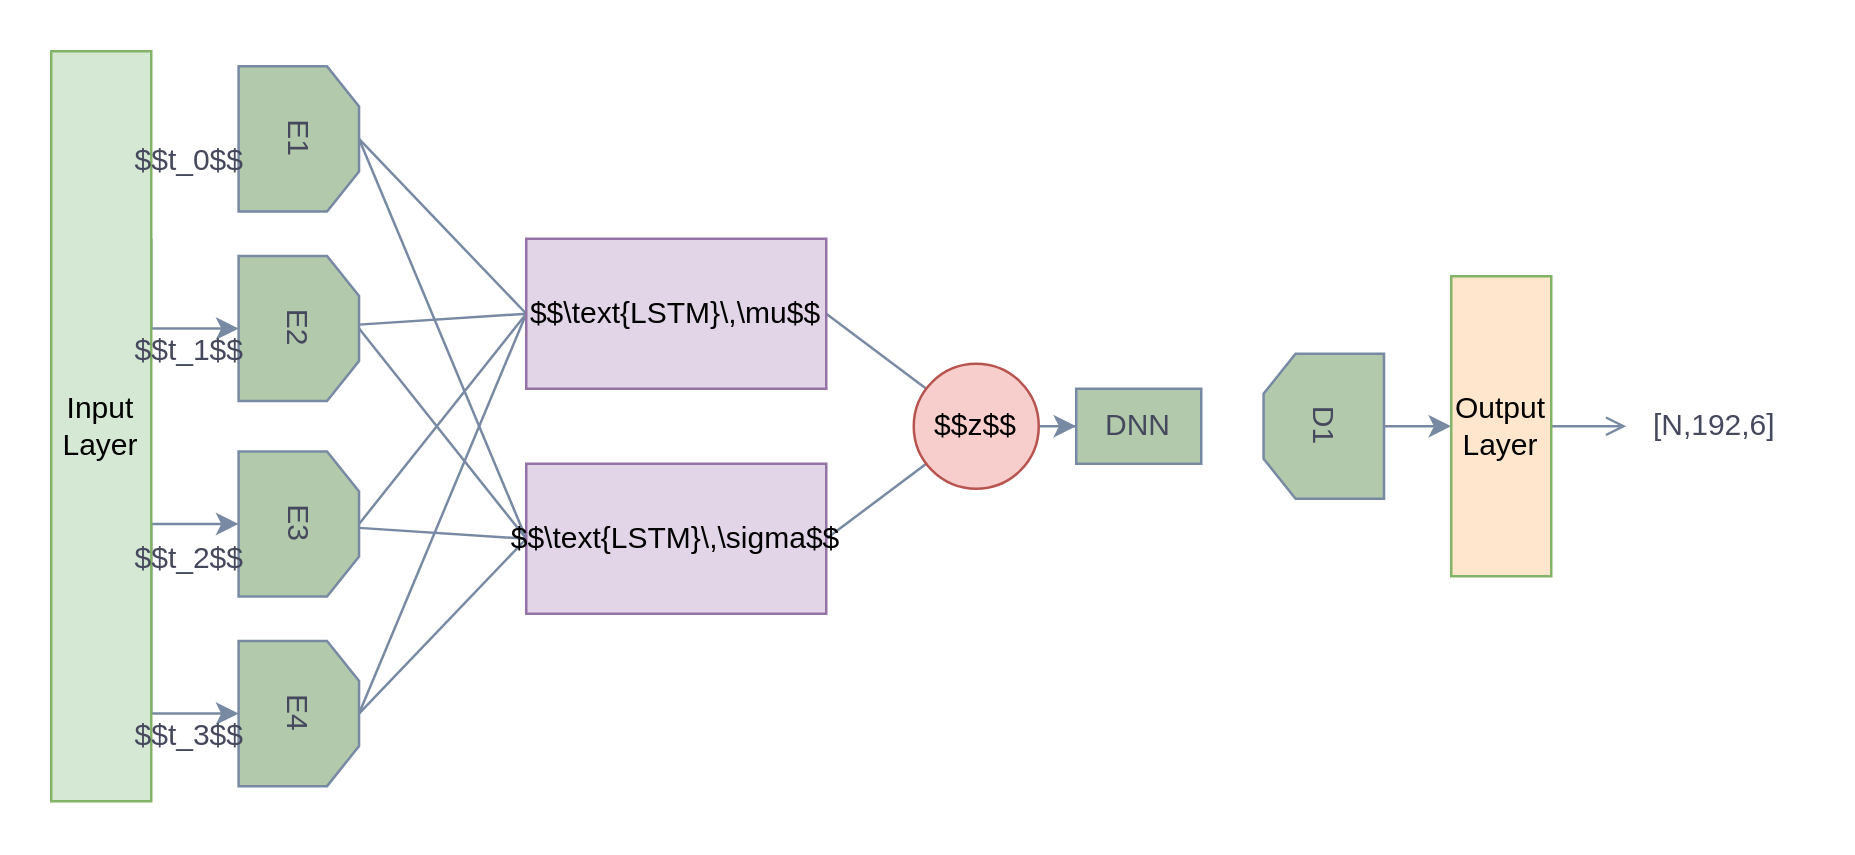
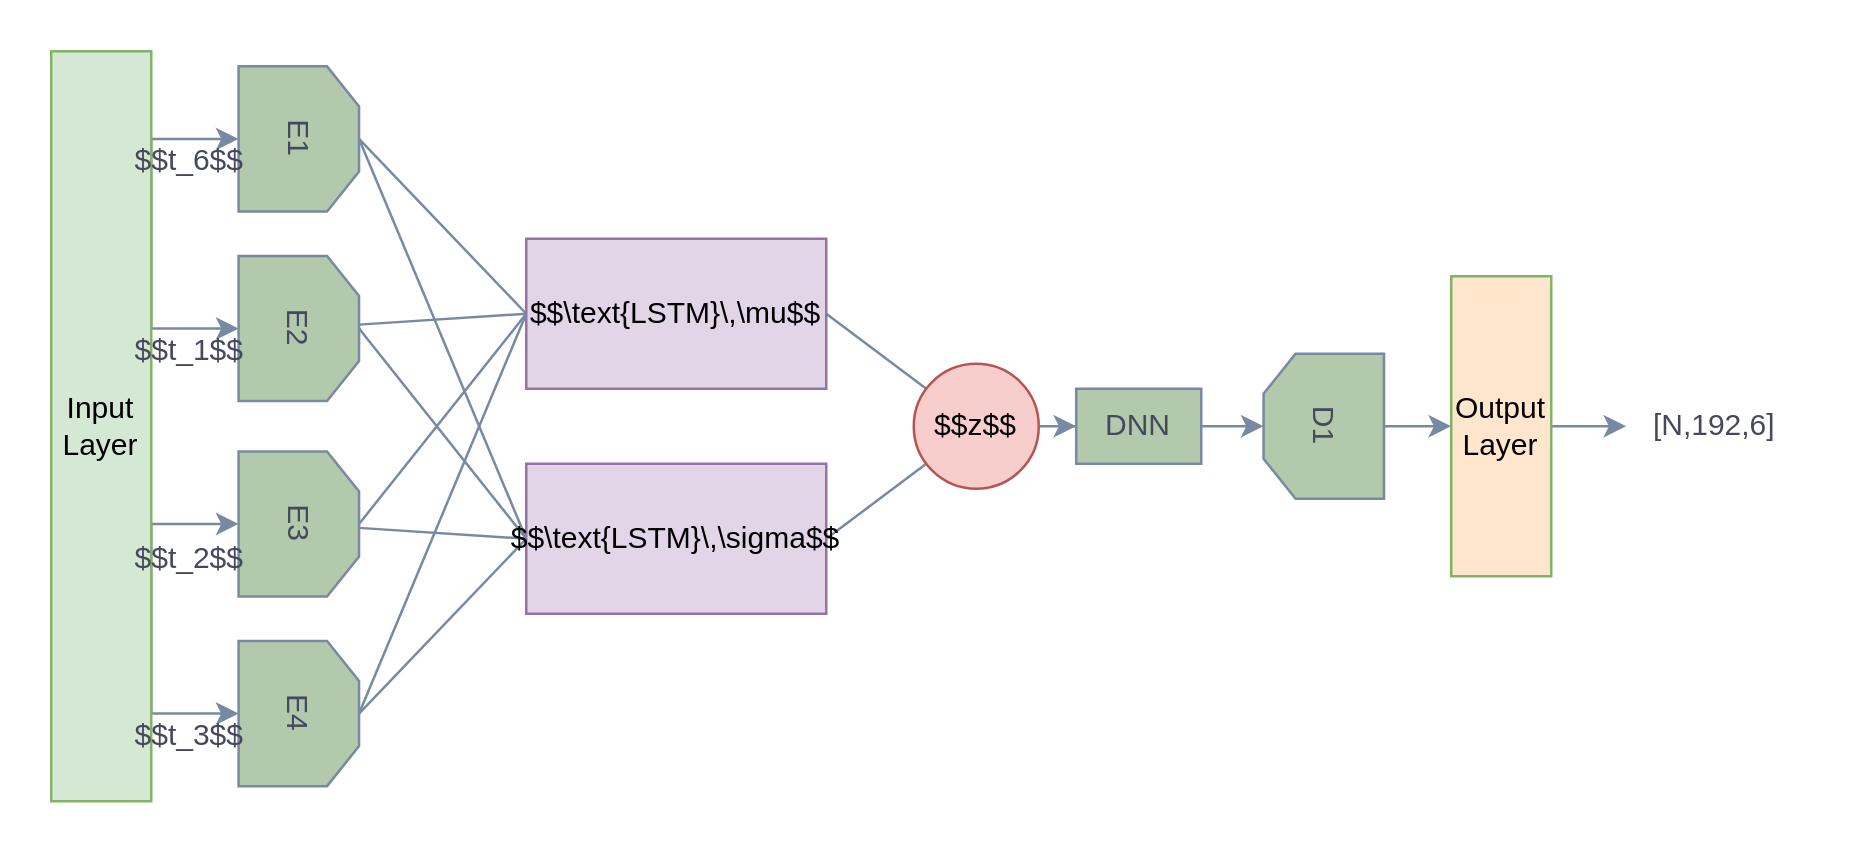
  <mxCell id="0" />
  <mxCell id="1" parent="0" />
+ <mxCell id="2" style="edgeStyle=orthogonalEdgeStyle;rounded=0;orthogonalLoop=1;jettySize=auto;html=1;exitX=1;exitY=0.25;exitDx=0;exitDy=0;entryX=0.5;entryY=1;entryDx=0;entryDy=0;labelBackgroundColor=none;strokeColor=#788AA3;fontColor=default;" parent="1" source="6" target="9" edge="1"><mxGeometry relative="1" as="geometry"><Array as="points"><mxPoint x="60" y="55" /></Array></mxGeometry></mxCell>
  <mxCell id="3" style="edgeStyle=orthogonalEdgeStyle;rounded=0;orthogonalLoop=1;jettySize=auto;html=1;exitX=1;exitY=0.25;exitDx=0;exitDy=0;entryX=0.5;entryY=1;entryDx=0;entryDy=0;labelBackgroundColor=none;strokeColor=#788AA3;fontColor=default;" parent="1" source="6" target="15" edge="1"><mxGeometry relative="1" as="geometry"><Array as="points"><mxPoint x="60" y="130" /><mxPoint x="95" y="130" /></Array></mxGeometry></mxCell>
  <mxCell id="4" style="edgeStyle=orthogonalEdgeStyle;rounded=0;orthogonalLoop=1;jettySize=auto;html=1;exitX=1;exitY=0.75;exitDx=0;exitDy=0;entryX=0.5;entryY=1;entryDx=0;entryDy=0;labelBackgroundColor=none;strokeColor=#788AA3;fontColor=default;" parent="1" source="6" target="18" edge="1"><mxGeometry relative="1" as="geometry"><Array as="points"><mxPoint x="60" y="210" /></Array></mxGeometry></mxCell>
  <mxCell id="5" style="edgeStyle=orthogonalEdgeStyle;rounded=0;orthogonalLoop=1;jettySize=auto;html=1;exitX=1;exitY=0.75;exitDx=0;exitDy=0;entryX=0.5;entryY=1;entryDx=0;entryDy=0;labelBackgroundColor=none;strokeColor=#788AA3;fontColor=default;" parent="1" source="6" target="12" edge="1"><mxGeometry relative="1" as="geometry"><Array as="points"><mxPoint x="60" y="285" /></Array></mxGeometry></mxCell>
  <mxCell id="6" value="Input Layer" style="rounded=0;whiteSpace=wrap;html=1;labelBackgroundColor=none;fillColor=#d5e8d4;strokeColor=#82b366;" parent="1" vertex="1"><mxGeometry x="20" y="20" width="40" height="300" as="geometry" /></mxCell>
  <mxCell id="7" style="rounded=0;orthogonalLoop=1;jettySize=auto;html=1;entryX=0;entryY=0.5;entryDx=0;entryDy=0;endArrow=none;endFill=0;exitX=0.5;exitY=0;exitDx=0;exitDy=0;labelBackgroundColor=none;strokeColor=#788AA3;fontColor=default;" edge="1" parent="1" source="9" target="24"><mxGeometry relative="1" as="geometry" /></mxCell>
  <mxCell id="8" style="rounded=0;orthogonalLoop=1;jettySize=auto;html=1;exitX=0.5;exitY=0;exitDx=0;exitDy=0;entryX=0;entryY=0.5;entryDx=0;entryDy=0;endArrow=none;endFill=0;labelBackgroundColor=none;strokeColor=#788AA3;fontColor=default;" edge="1" parent="1" source="9" target="26"><mxGeometry relative="1" as="geometry" /></mxCell>
  <mxCell id="9" value="E1" style="shape=loopLimit;whiteSpace=wrap;html=1;rotation=90;size=16;labelBackgroundColor=none;fillColor=#B2C9AB;strokeColor=#788AA3;fontColor=#46495D;" parent="1" vertex="1"><mxGeometry x="90" y="30.98" width="58.05" height="48.18" as="geometry" /></mxCell>
  <mxCell id="10" style="rounded=0;orthogonalLoop=1;jettySize=auto;html=1;entryX=0;entryY=0.5;entryDx=0;entryDy=0;endArrow=none;endFill=0;exitX=0.5;exitY=0;exitDx=0;exitDy=0;labelBackgroundColor=none;strokeColor=#788AA3;fontColor=default;" edge="1" parent="1" source="12" target="24"><mxGeometry relative="1" as="geometry" /></mxCell>
  <mxCell id="11" style="rounded=0;orthogonalLoop=1;jettySize=auto;html=1;exitX=0.5;exitY=0;exitDx=0;exitDy=0;entryX=0;entryY=0.5;entryDx=0;entryDy=0;endArrow=none;endFill=0;labelBackgroundColor=none;strokeColor=#788AA3;fontColor=default;" edge="1" parent="1" source="12" target="26"><mxGeometry relative="1" as="geometry" /></mxCell>
  <mxCell id="12" value="E4" style="shape=loopLimit;whiteSpace=wrap;html=1;rotation=90;size=16;labelBackgroundColor=none;fillColor=#B2C9AB;strokeColor=#788AA3;fontColor=#46495D;" parent="1" vertex="1"><mxGeometry x="90" y="260.85" width="58.05" height="48.18" as="geometry" /></mxCell>
  <mxCell id="13" style="rounded=0;orthogonalLoop=1;jettySize=auto;html=1;entryX=0;entryY=0.5;entryDx=0;entryDy=0;endArrow=none;endFill=0;labelBackgroundColor=none;strokeColor=#788AA3;fontColor=default;" edge="1" parent="1" source="15" target="24"><mxGeometry relative="1" as="geometry" /></mxCell>
  <mxCell id="14" style="rounded=0;orthogonalLoop=1;jettySize=auto;html=1;exitX=0.5;exitY=0;exitDx=0;exitDy=0;entryX=0;entryY=0.5;entryDx=0;entryDy=0;endArrow=none;endFill=0;labelBackgroundColor=none;strokeColor=#788AA3;fontColor=default;" edge="1" parent="1" source="15" target="26"><mxGeometry relative="1" as="geometry" /></mxCell>
  <mxCell id="15" value="E2" style="shape=loopLimit;whiteSpace=wrap;html=1;rotation=90;size=16;labelBackgroundColor=none;fillColor=#B2C9AB;strokeColor=#788AA3;fontColor=#46495D;" parent="1" vertex="1"><mxGeometry x="90" y="106.82" width="58.05" height="48.18" as="geometry" /></mxCell>
  <mxCell id="16" style="rounded=0;orthogonalLoop=1;jettySize=auto;html=1;entryX=0;entryY=0.5;entryDx=0;entryDy=0;endArrow=none;endFill=0;labelBackgroundColor=none;strokeColor=#788AA3;fontColor=default;" edge="1" parent="1" source="18" target="26"><mxGeometry relative="1" as="geometry" /></mxCell>
  <mxCell id="17" style="rounded=0;orthogonalLoop=1;jettySize=auto;html=1;exitX=0.5;exitY=0;exitDx=0;exitDy=0;entryX=0;entryY=0.5;entryDx=0;entryDy=0;endArrow=none;endFill=0;labelBackgroundColor=none;strokeColor=#788AA3;fontColor=default;" edge="1" parent="1" source="18" target="24"><mxGeometry relative="1" as="geometry" /></mxCell>
  <mxCell id="18" value="E3" style="shape=loopLimit;whiteSpace=wrap;html=1;rotation=90;size=16;labelBackgroundColor=none;fillColor=#B2C9AB;strokeColor=#788AA3;fontColor=#46495D;" parent="1" vertex="1"><mxGeometry x="90" y="185" width="58.05" height="48.18" as="geometry" /></mxCell>
- <mxCell id="19" value="$$t_0$$" style="text;html=1;align=center;verticalAlign=middle;resizable=0;points=[];autosize=1;strokeColor=none;fillColor=none;labelBackgroundColor=none;fontColor=#46495D;" vertex="1" parent="1"><mxGeometry x="40" y="49.16" width="70" height="30" as="geometry" /></mxCell>
+ <mxCell id="19" value="$$t_6$$" style="text;html=1;align=center;verticalAlign=middle;resizable=0;points=[];autosize=1;strokeColor=none;fillColor=none;labelBackgroundColor=none;fontColor=#46495D;" vertex="1" parent="1"><mxGeometry x="40" y="49.16" width="70" height="30" as="geometry" /></mxCell>
  <mxCell id="20" value="$$t_1$$" style="text;html=1;align=center;verticalAlign=middle;resizable=0;points=[];autosize=1;strokeColor=none;fillColor=none;labelBackgroundColor=none;fontColor=#46495D;" vertex="1" parent="1"><mxGeometry x="40" y="125" width="70" height="30" as="geometry" /></mxCell>
  <mxCell id="21" value="$$t_2$$" style="text;html=1;align=center;verticalAlign=middle;resizable=0;points=[];autosize=1;strokeColor=none;fillColor=none;labelBackgroundColor=none;fontColor=#46495D;" vertex="1" parent="1"><mxGeometry x="40" y="208" width="70" height="30" as="geometry" /></mxCell>
  <mxCell id="22" value="$$t_3$$" style="text;html=1;align=center;verticalAlign=middle;resizable=0;points=[];autosize=1;strokeColor=none;fillColor=none;labelBackgroundColor=none;fontColor=#46495D;" vertex="1" parent="1"><mxGeometry x="40" y="279.03" width="70" height="30" as="geometry" /></mxCell>
  <mxCell id="23" style="rounded=0;orthogonalLoop=1;jettySize=auto;html=1;exitX=1;exitY=0.5;exitDx=0;exitDy=0;endArrow=none;endFill=0;labelBackgroundColor=none;strokeColor=#788AA3;fontColor=default;" edge="1" parent="1" source="24" target="28"><mxGeometry relative="1" as="geometry" /></mxCell>
  <mxCell id="24" value="$$\text{LSTM}\,\mu$$" style="rounded=0;whiteSpace=wrap;html=1;labelBackgroundColor=none;fillColor=#e1d5e7;strokeColor=#9673a6;" vertex="1" parent="1"><mxGeometry x="210" y="95" width="120" height="60" as="geometry" /></mxCell>
  <mxCell id="25" style="rounded=0;orthogonalLoop=1;jettySize=auto;html=1;endArrow=none;endFill=0;exitX=1;exitY=0.5;exitDx=0;exitDy=0;labelBackgroundColor=none;strokeColor=#788AA3;fontColor=default;" edge="1" parent="1" source="26" target="28"><mxGeometry relative="1" as="geometry" /></mxCell>
  <mxCell id="26" value="$$\text{LSTM}\,\sigma$$" style="rounded=0;whiteSpace=wrap;html=1;labelBackgroundColor=none;fillColor=#e1d5e7;strokeColor=#9673a6;" vertex="1" parent="1"><mxGeometry x="210" y="185" width="120" height="60" as="geometry" /></mxCell>
  <mxCell id="27" value="" style="edgeStyle=orthogonalEdgeStyle;rounded=0;orthogonalLoop=1;jettySize=auto;html=1;labelBackgroundColor=none;strokeColor=#788AA3;fontColor=default;entryX=0;entryY=0.5;entryDx=0;entryDy=0;" edge="1" parent="1" source="28" target="30"><mxGeometry relative="1" as="geometry"><mxPoint x="430" y="170" as="targetPoint" /></mxGeometry></mxCell>
  <mxCell id="28" value="$$z$$" style="ellipse;whiteSpace=wrap;html=1;aspect=fixed;labelBackgroundColor=none;fillColor=#f8cecc;strokeColor=#b85450;" vertex="1" parent="1"><mxGeometry x="365" y="145" width="50" height="50" as="geometry" /></mxCell>
+ <mxCell id="29" style="rounded=0;orthogonalLoop=1;jettySize=auto;html=1;entryX=0.5;entryY=1;entryDx=0;entryDy=0;endArrow=classic;endFill=1;exitX=1;exitY=0.5;exitDx=0;exitDy=0;labelBackgroundColor=none;strokeColor=#788AA3;fontColor=default;" edge="1" parent="1" source="30" target="32"><mxGeometry relative="1" as="geometry" /></mxCell>
  <mxCell id="30" value="DNN" style="whiteSpace=wrap;html=1;labelBackgroundColor=none;fillColor=#B2C9AB;strokeColor=#788AA3;fontColor=#46495D;" vertex="1" parent="1"><mxGeometry x="430" y="155" width="50" height="30" as="geometry" /></mxCell>
  <mxCell id="31" value="" style="edgeStyle=orthogonalEdgeStyle;rounded=0;orthogonalLoop=1;jettySize=auto;html=1;strokeColor=#788AA3;fontColor=#46495D;fillColor=#B2C9AB;" edge="1" parent="1" source="32" target="34"><mxGeometry relative="1" as="geometry" /></mxCell>
  <mxCell id="32" value="D1" style="shape=loopLimit;whiteSpace=wrap;html=1;rotation=90;size=16;flipV=1;labelBackgroundColor=none;fillColor=#B2C9AB;strokeColor=#788AA3;fontColor=#46495D;" vertex="1" parent="1"><mxGeometry x="500" y="145.91" width="58.05" height="48.18" as="geometry" /></mxCell>
- <mxCell id="33" value="" style="edgeStyle=orthogonalEdgeStyle;rounded=0;orthogonalLoop=1;jettySize=auto;html=1;strokeColor=#788AA3;fontColor=#46495D;fillColor=#B2C9AB;endArrow=open;" edge="1" parent="1" source="34" target="35"><mxGeometry relative="1" as="geometry" /></mxCell>
+ <mxCell id="33" value="" style="edgeStyle=orthogonalEdgeStyle;rounded=0;orthogonalLoop=1;jettySize=auto;html=1;strokeColor=#788AA3;fontColor=#46495D;fillColor=#B2C9AB;" edge="1" parent="1" source="34" target="35"><mxGeometry relative="1" as="geometry" /></mxCell>
  <mxCell id="34" value="Output Layer" style="rounded=0;whiteSpace=wrap;html=1;labelBackgroundColor=none;fillColor=#ffe6cc;strokeColor=#82b366;" vertex="1" parent="1"><mxGeometry x="580" y="110" width="40" height="120" as="geometry" /></mxCell>
  <mxCell id="35" value="[N,192,6]" style="text;html=1;align=center;verticalAlign=middle;resizable=0;points=[];autosize=1;strokeColor=none;fillColor=none;labelBackgroundColor=none;fontColor=#46495D;" vertex="1" parent="1"><mxGeometry x="650" y="155" width="70" height="30" as="geometry" /></mxCell>
